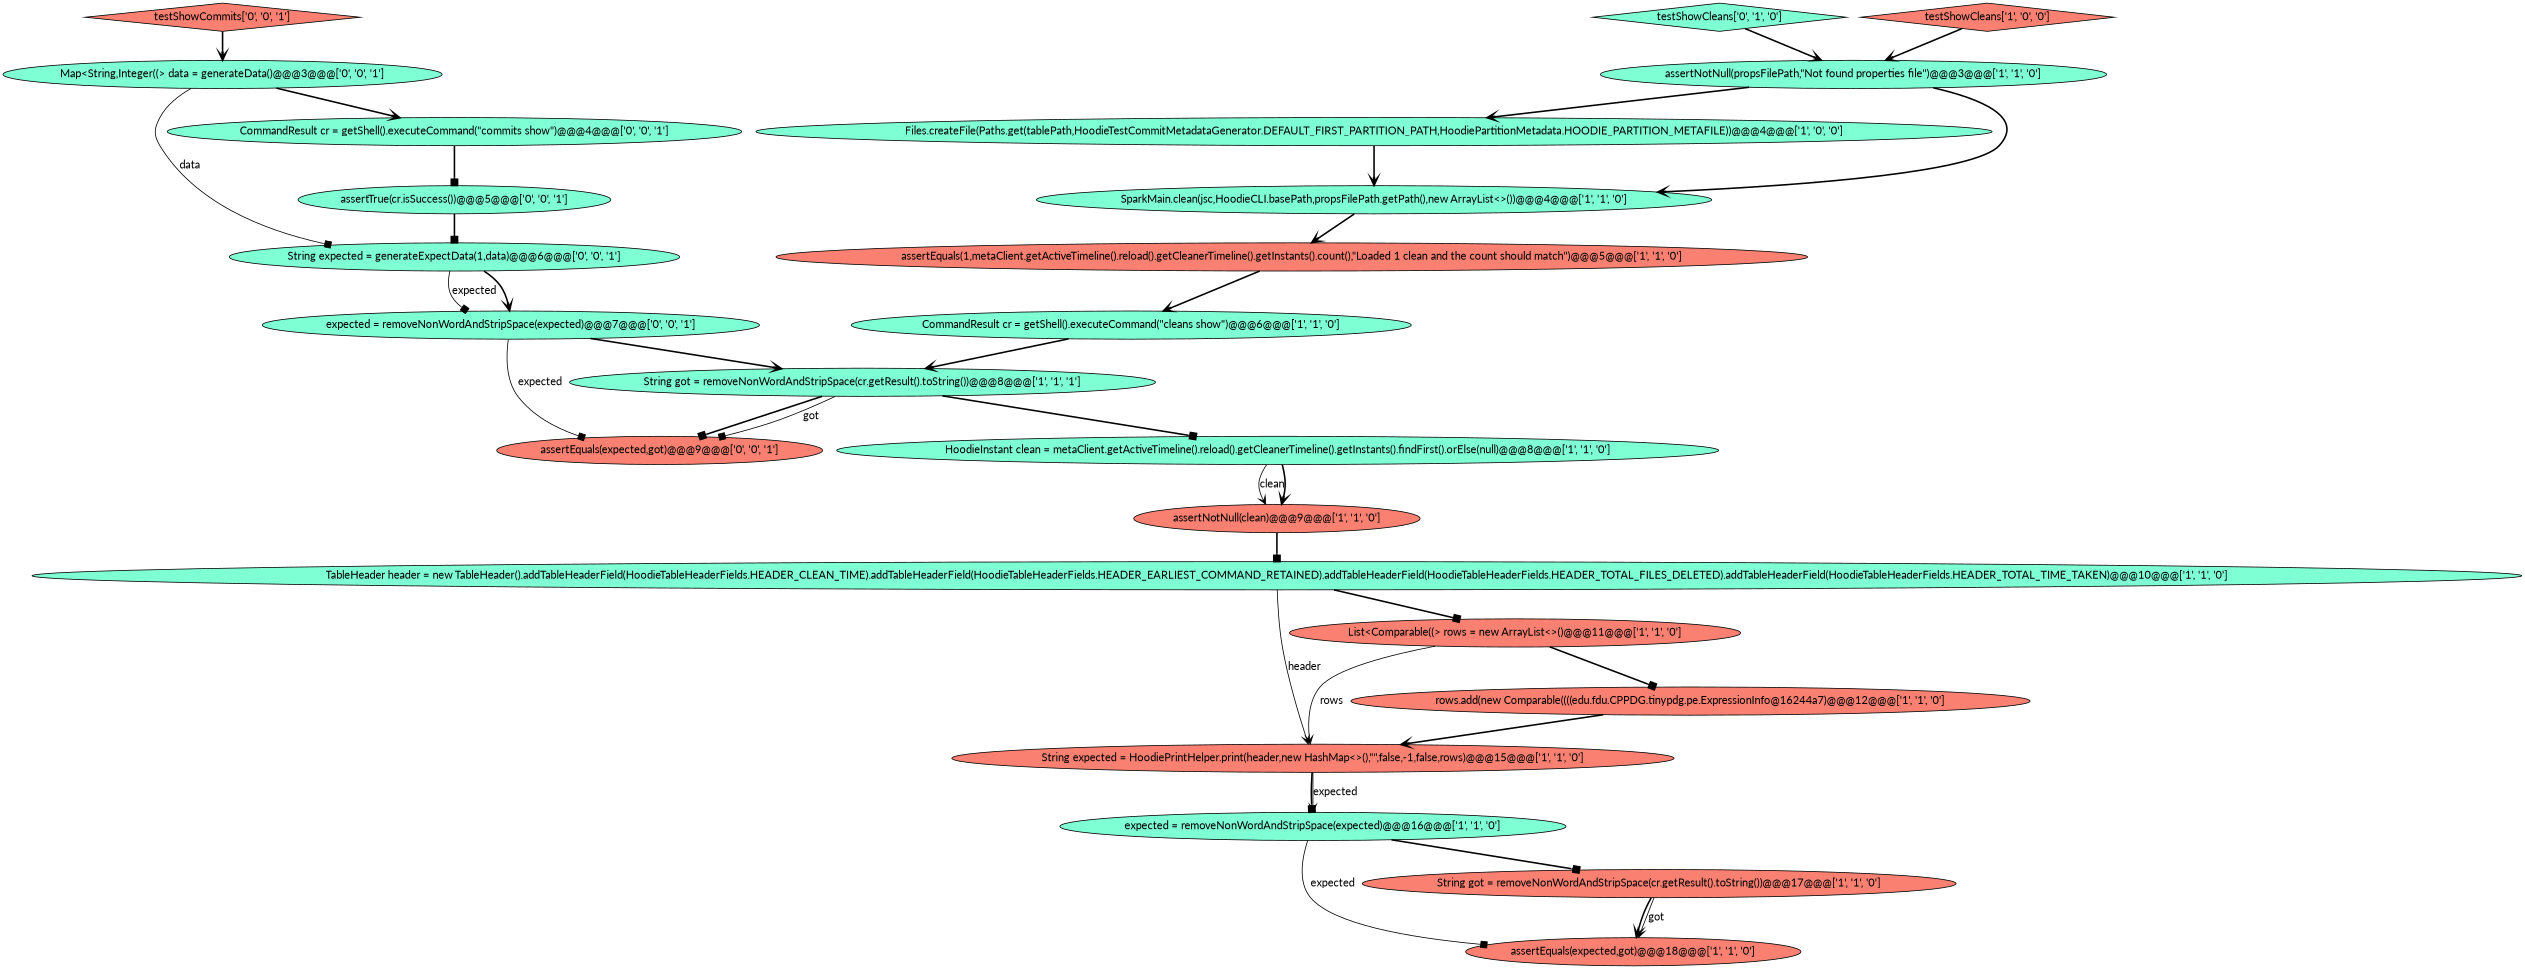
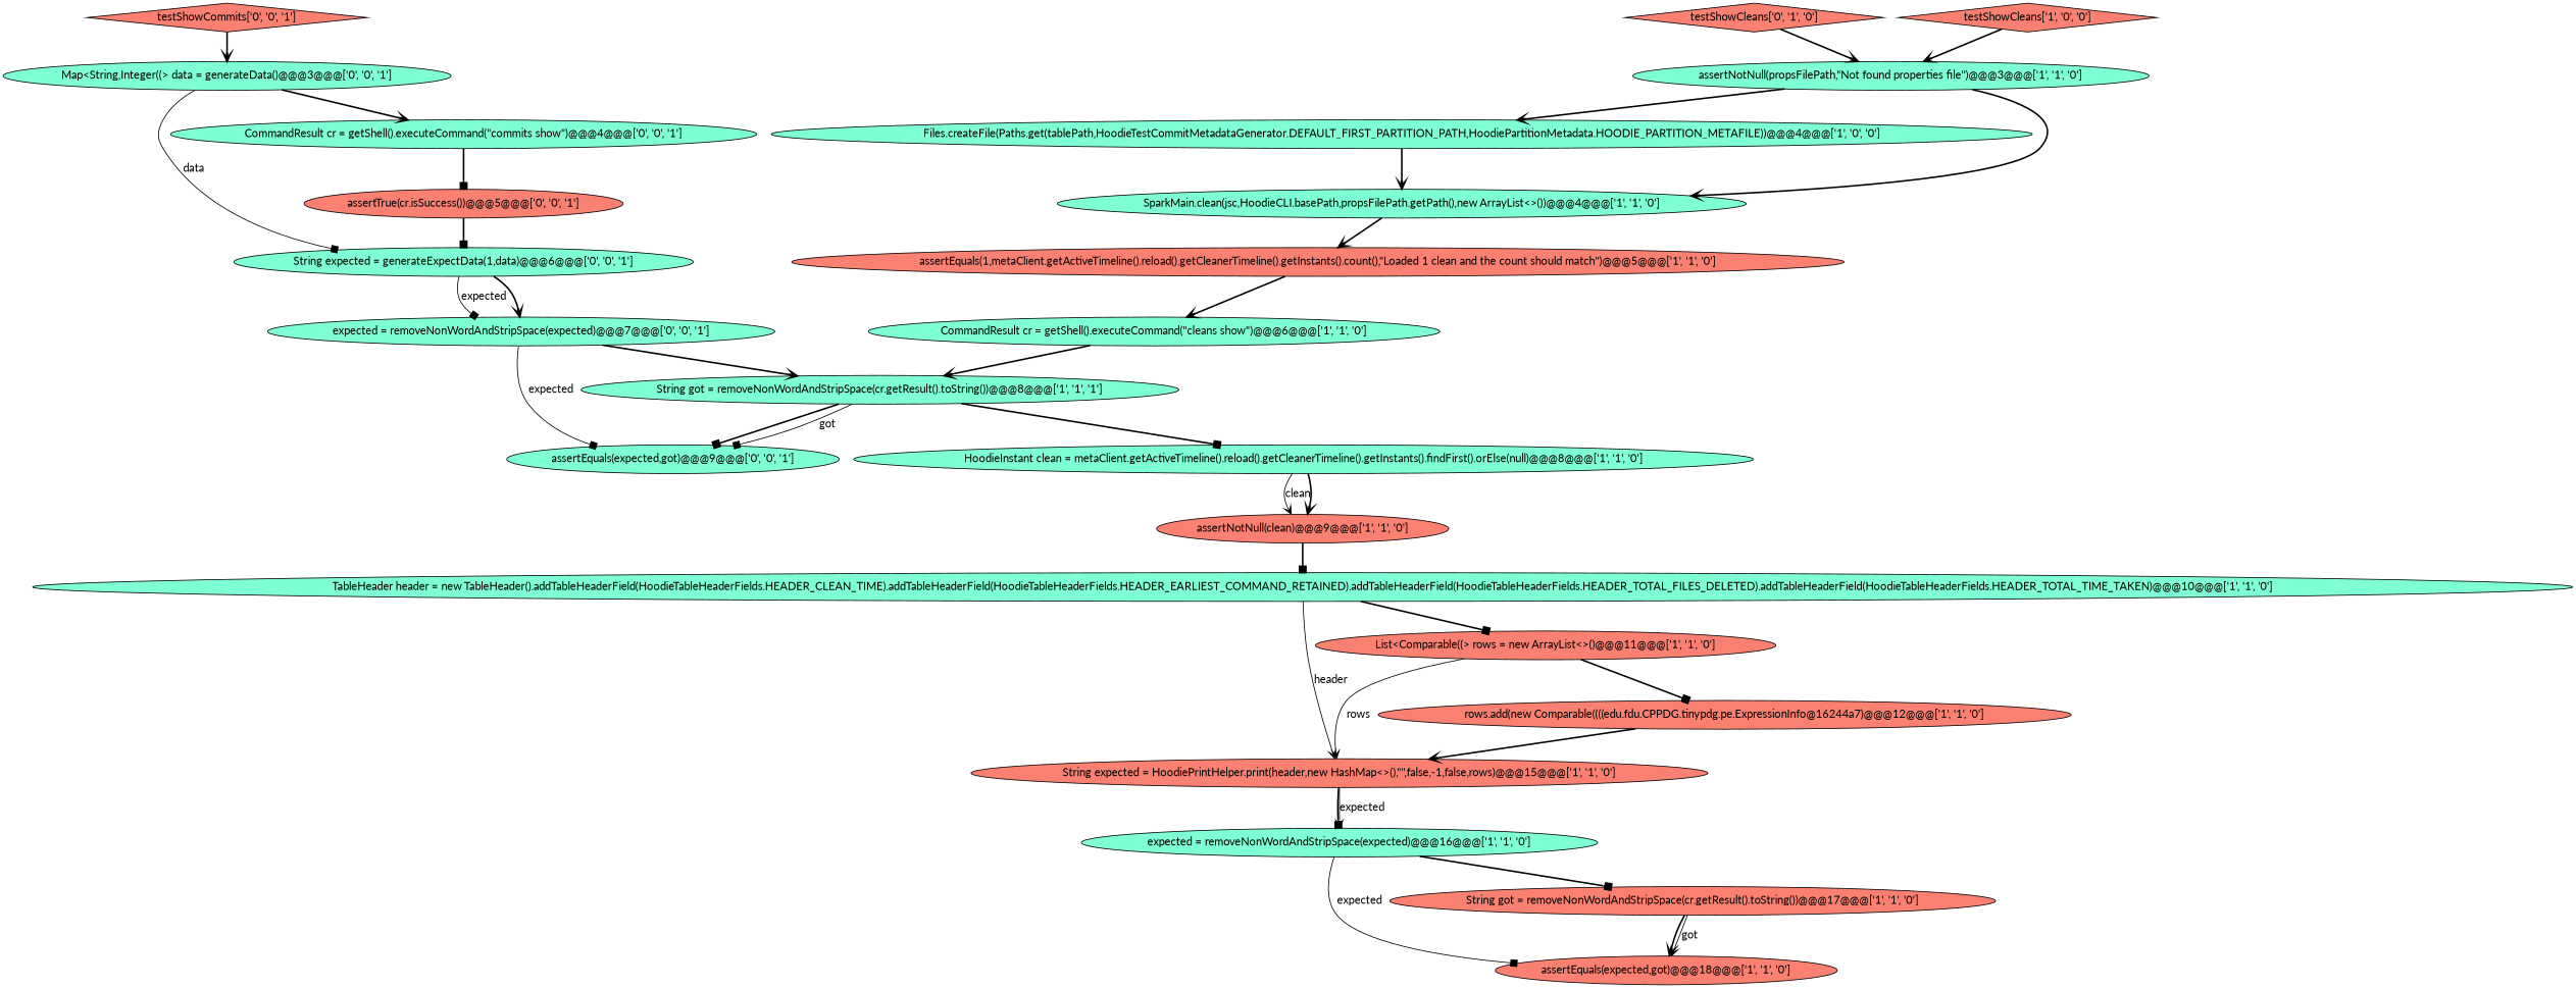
  digraph {
    fontname=Lato
    node [fillcolor=aquamarine fontname=Lato shape=ellipse style=filled]
    edge [arrowhead=vee fontname=Lato style=bold]
    n1 [label="String got = removeNonWordAndStripSpace(cr.getResult().toString())@@@8@@@['1', '1', '1']"]
    n2 [label="HoodieInstant clean = metaClient.getActiveTimeline().reload().getCleanerTimeline().getInstants().findFirst().orElse(null)@@@8@@@['1', '1', '0']"]
-   n3 [fillcolor=salmon label="assertEquals(expected,got)@@@9@@@['0', '0', '1']"]
+   n3 [label="assertEquals(expected,got)@@@9@@@['0', '0', '1']"]
    n4 [fillcolor=salmon label="assertNotNull(clean)@@@9@@@['1', '1', '0']"]
    n5 [label="Map<String,Integer((> data = generateData()@@@3@@@['0', '0', '1']"]
    n6 [label="String expected = generateExpectData(1,data)@@@6@@@['0', '0', '1']"]
    n7 [label="CommandResult cr = getShell().executeCommand(\"commits show\")@@@4@@@['0', '0', '1']"]
    n8 [label="expected = removeNonWordAndStripSpace(expected)@@@7@@@['0', '0', '1']"]
-   n9 [label="assertTrue(cr.isSuccess())@@@5@@@['0', '0', '1']"]
+   n9 [fillcolor=salmon label="assertTrue(cr.isSuccess())@@@5@@@['0', '0', '1']"]
    n10 [fillcolor=salmon label="rows.add(new Comparable((((edu.fdu.CPPDG.tinypdg.pe.ExpressionInfo@16244a7)@@@12@@@['1', '1', '0']"]
    n11 [fillcolor=salmon label="String expected = HoodiePrintHelper.print(header,new HashMap<>(),\"\",false,-1,false,rows)@@@15@@@['1', '1', '0']"]
    n12 [label="expected = removeNonWordAndStripSpace(expected)@@@16@@@['1', '1', '0']"]
-   n13 [label="testShowCleans['0', '1', '0']" shape=diamond]
+   n13 [fillcolor=salmon label="testShowCleans['0', '1', '0']" shape=diamond]
    n14 [label="assertNotNull(propsFilePath,\"Not found properties file\")@@@3@@@['1', '1', '0']"]
    n15 [label="Files.createFile(Paths.get(tablePath,HoodieTestCommitMetadataGenerator.DEFAULT_FIRST_PARTITION_PATH,HoodiePartitionMetadata.HOODIE_PARTITION_METAFILE))@@@4@@@['1', '0', '0']"]
    n16 [label="SparkMain.clean(jsc,HoodieCLI.basePath,propsFilePath.getPath(),new ArrayList<>())@@@4@@@['1', '1', '0']"]
    n17 [fillcolor=salmon label="List<Comparable((> rows = new ArrayList<>()@@@11@@@['1', '1', '0']"]
    n18 [label="TableHeader header = new TableHeader().addTableHeaderField(HoodieTableHeaderFields.HEADER_CLEAN_TIME).addTableHeaderField(HoodieTableHeaderFields.HEADER_EARLIEST_COMMAND_RETAINED).addTableHeaderField(HoodieTableHeaderFields.HEADER_TOTAL_FILES_DELETED).addTableHeaderField(HoodieTableHeaderFields.HEADER_TOTAL_TIME_TAKEN)@@@10@@@['1', '1', '0']"]
    n19 [fillcolor=salmon label="testShowCleans['1', '0', '0']" shape=diamond]
    n20 [fillcolor=salmon label="assertEquals(expected,got)@@@18@@@['1', '1', '0']"]
    n21 [fillcolor=salmon label="assertEquals(1,metaClient.getActiveTimeline().reload().getCleanerTimeline().getInstants().count(),\"Loaded 1 clean and the count should match\")@@@5@@@['1', '1', '0']"]
    n22 [label="CommandResult cr = getShell().executeCommand(\"cleans show\")@@@6@@@['1', '1', '0']"]
    n23 [fillcolor=salmon label="testShowCommits['0', '0', '1']" shape=diamond]
    n24 [fillcolor=salmon label="String got = removeNonWordAndStripSpace(cr.getResult().toString())@@@17@@@['1', '1', '0']"]
    n1 -> n2 [arrowhead=box]
    n1 -> n3 [arrowhead=box]
    n1 -> n3 [arrowhead=box label=got style=solid]
    n2 -> n4 [label=clean style=solid]
    n2 -> n4
    n4 -> n18 [arrowhead=box]
    n5 -> n6 [arrowhead=box label=data style=solid]
    n5 -> n7
    n6 -> n8
    n6 -> n8 [arrowhead=box label=expected style=solid]
    n7 -> n9 [arrowhead=box]
    n8 -> n1
    n8 -> n3 [arrowhead=box label=expected style=solid]
    n9 -> n6 [arrowhead=box]
    n10 -> n11
    n11 -> n12 [arrowhead=box]
    n11 -> n12 [label=expected style=solid]
    n12 -> n20 [arrowhead=box label=expected style=solid]
    n12 -> n24 [arrowhead=box]
    n13 -> n14
    n14 -> n15
    n14 -> n16
    n15 -> n16
    n16 -> n21
    n17 -> n10 [arrowhead=box]
    n17 -> n11 [label=rows style=solid]
    n18 -> n11 [label=header style=solid]
    n18 -> n17 [arrowhead=box]
    n19 -> n14
    n21 -> n22
    n22 -> n1
    n23 -> n5
    n24 -> n20 [label=got style=solid]
    n24 -> n20
  }
